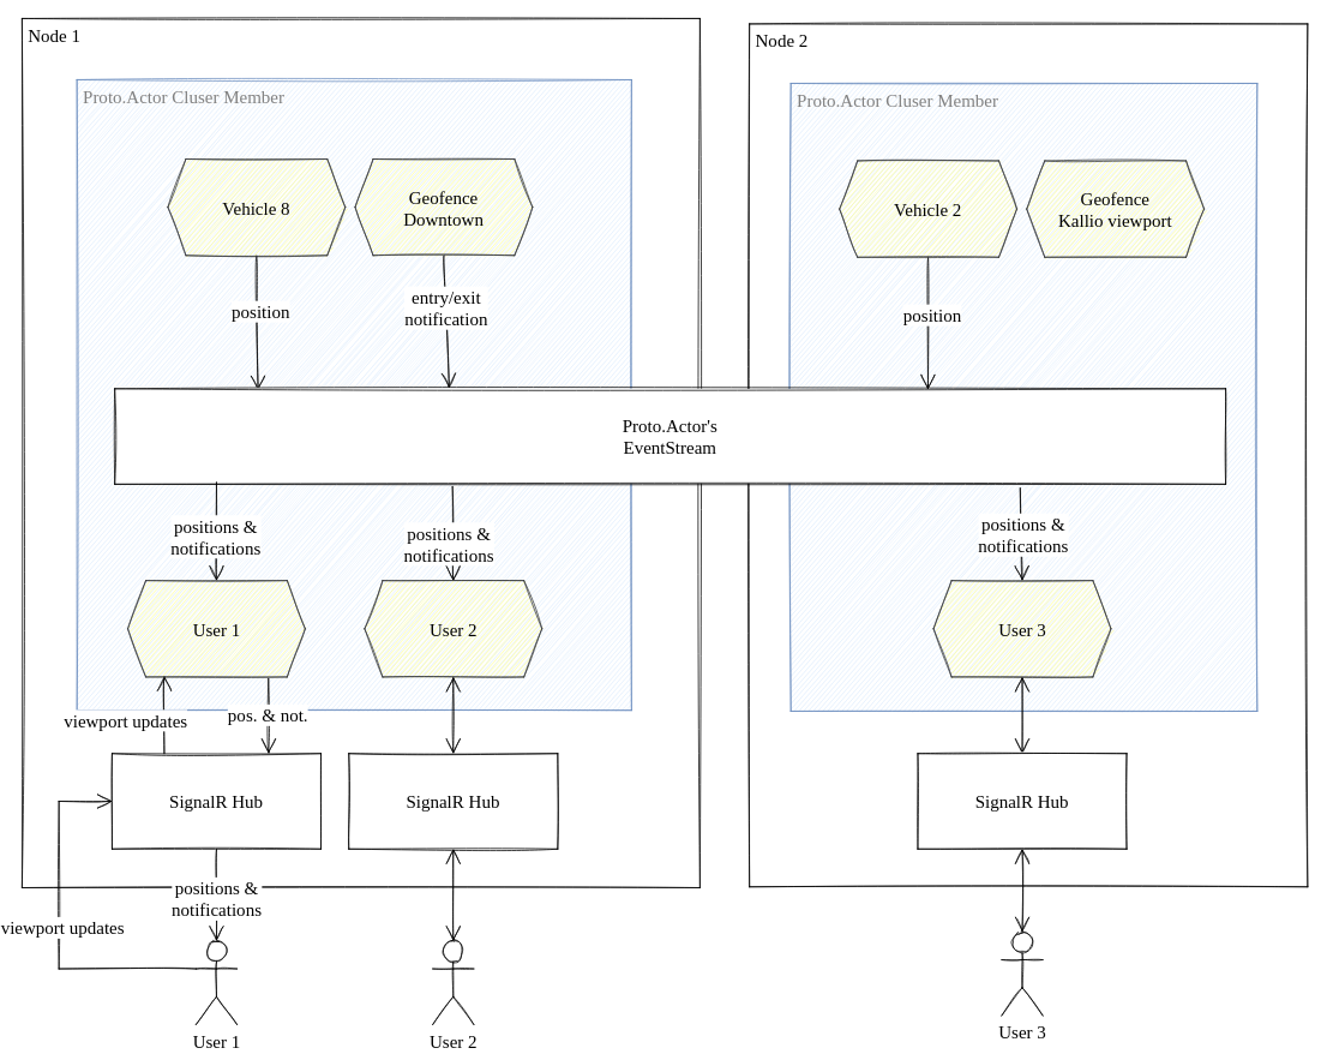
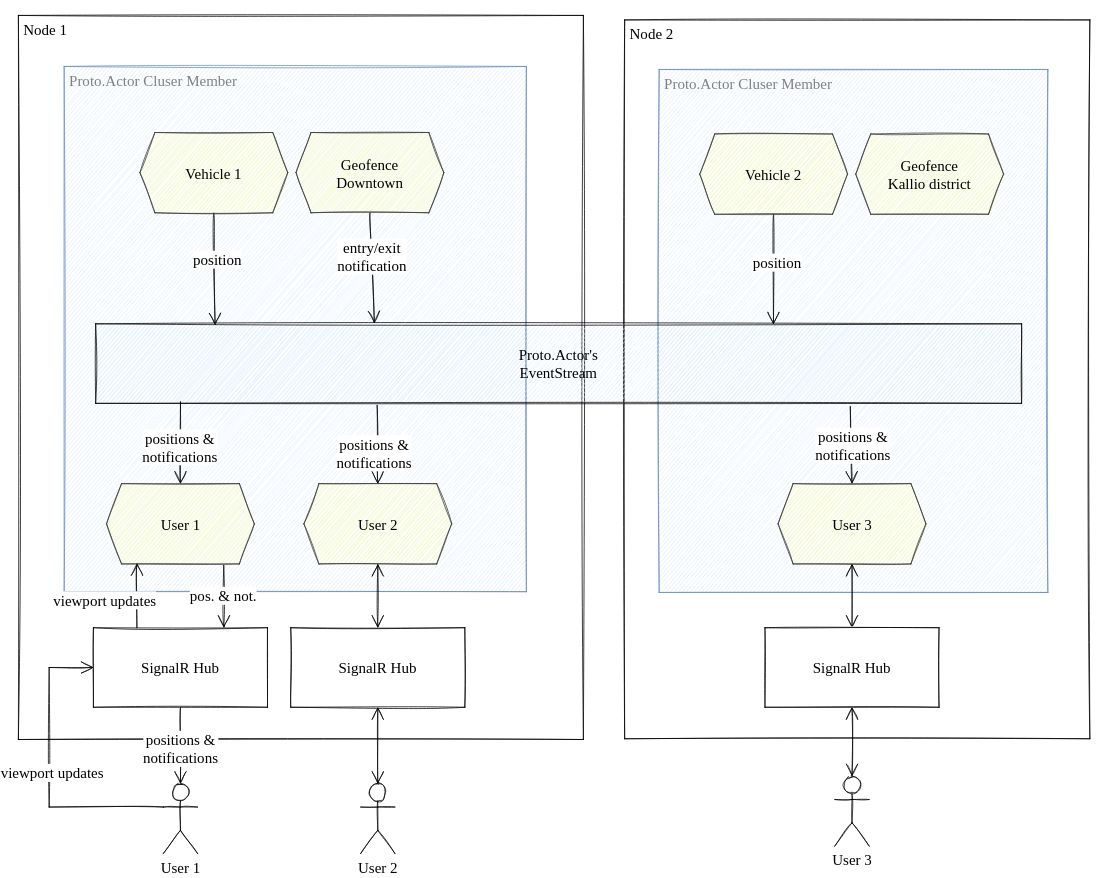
  <mxCell id="0" />
  <mxCell id="1" parent="0" />
  <mxCell id="2" value="Node 2" style="whiteSpace=wrap;html=1;hachureGap=4;pointerEvents=0;fontFamily=Architects Daughter;fontSource=https%3A%2F%2Ffonts.googleapis.com%2Fcss%3Ffamily%3DArchitects%2BDaughter;fontSize=20;align=left;verticalAlign=top;spacingLeft=5;sketch=1;" parent="1" vertex="1"><mxGeometry x="828" y="26" width="620" height="958" as="geometry" /></mxCell>
  <mxCell id="3" value="Node 1" style="whiteSpace=wrap;html=1;hachureGap=4;pointerEvents=0;fontFamily=Architects Daughter;fontSource=https%3A%2F%2Ffonts.googleapis.com%2Fcss%3Ffamily%3DArchitects%2BDaughter;fontSize=20;align=left;verticalAlign=top;spacingLeft=5;sketch=1;" parent="1" vertex="1"><mxGeometry x="20" y="20" width="753" height="965" as="geometry" /></mxCell>
  <mxCell id="4" value="Proto.Actor Cluser Member" style="whiteSpace=wrap;html=1;hachureGap=4;pointerEvents=0;fontFamily=Architects Daughter;fontSource=https%3A%2F%2Ffonts.googleapis.com%2Fcss%3Ffamily%3DArchitects%2BDaughter;fontSize=20;align=left;verticalAlign=top;spacingLeft=5;fillColor=#dae8fc;strokeColor=#6c8ebf;movable=1;resizable=1;rotatable=1;deletable=1;editable=1;connectable=1;fontColor=#808080;sketch=1;" parent="1" vertex="1"><mxGeometry x="81" y="88" width="616" height="700" as="geometry" /></mxCell>
  <mxCell id="5" value="Proto.Actor Cluser Member" style="whiteSpace=wrap;html=1;hachureGap=4;pointerEvents=0;fontFamily=Architects Daughter;fontSource=https%3A%2F%2Ffonts.googleapis.com%2Fcss%3Ffamily%3DArchitects%2BDaughter;fontSize=20;align=left;verticalAlign=top;spacingLeft=5;fillColor=#dae8fc;strokeColor=#6c8ebf;movable=1;resizable=1;rotatable=1;deletable=1;editable=1;connectable=1;fontColor=#808080;sketch=1;" parent="1" vertex="1"><mxGeometry x="874" y="92" width="518" height="697" as="geometry" /></mxCell>
  <mxCell id="6" style="edgeStyle=none;curved=1;orthogonalLoop=1;jettySize=auto;html=1;exitX=0.5;exitY=1;exitDx=0;exitDy=0;fontFamily=Architects Daughter;fontSource=https%3A%2F%2Ffonts.googleapis.com%2Fcss%3Ffamily%3DArchitects%2BDaughter;fontSize=20;endArrow=open;startSize=14;endSize=14;sourcePerimeterSpacing=8;targetPerimeterSpacing=8;entryX=0.129;entryY=0.019;entryDx=0;entryDy=0;entryPerimeter=0;sketch=1;" parent="1" source="8" target="16" edge="1"><mxGeometry relative="1" as="geometry"><mxPoint x="281" y="378" as="targetPoint" /></mxGeometry></mxCell>
  <mxCell id="7" value="position" style="edgeLabel;html=1;align=center;verticalAlign=middle;resizable=0;points=[];fontSize=20;fontFamily=Architects Daughter;sketch=1;" parent="6" vertex="1" connectable="0"><mxGeometry x="-0.266" y="3" relative="1" as="geometry"><mxPoint y="7" as="offset" /></mxGeometry></mxCell>
- <mxCell id="8" value="Vehicle 8" style="shape=hexagon;perimeter=hexagonPerimeter2;whiteSpace=wrap;html=1;fixedSize=1;hachureGap=4;pointerEvents=0;fontFamily=Architects Daughter;fontSource=https%3A%2F%2Ffonts.googleapis.com%2Fcss%3Ffamily%3DArchitects%2BDaughter;fontSize=20;strokeColor=#36393d;align=center;verticalAlign=middle;fillColor=#ffff88;sketch=1;" parent="1" vertex="1"><mxGeometry x="182" y="176" width="197" height="107" as="geometry" /></mxCell>
+ <mxCell id="8" value="Vehicle 1" style="shape=hexagon;perimeter=hexagonPerimeter2;whiteSpace=wrap;html=1;fixedSize=1;hachureGap=4;pointerEvents=0;fontFamily=Architects Daughter;fontSource=https%3A%2F%2Ffonts.googleapis.com%2Fcss%3Ffamily%3DArchitects%2BDaughter;fontSize=20;strokeColor=#36393d;align=center;verticalAlign=middle;fillColor=#ffff88;sketch=1;" parent="1" vertex="1"><mxGeometry x="182" y="176" width="197" height="107" as="geometry" /></mxCell>
  <mxCell id="9" style="edgeStyle=none;curved=1;orthogonalLoop=1;jettySize=auto;html=1;exitX=0.5;exitY=1;exitDx=0;exitDy=0;fontFamily=Architects Daughter;fontSource=https%3A%2F%2Ffonts.googleapis.com%2Fcss%3Ffamily%3DArchitects%2BDaughter;fontSize=20;endArrow=open;startSize=14;endSize=14;sourcePerimeterSpacing=8;targetPerimeterSpacing=8;entryX=0.301;entryY=-0.007;entryDx=0;entryDy=0;entryPerimeter=0;sketch=1;" parent="1" source="11" target="16" edge="1"><mxGeometry relative="1" as="geometry"><mxPoint x="481" y="892" as="targetPoint" /></mxGeometry></mxCell>
  <mxCell id="10" value="entry/exit&lt;br&gt;notification" style="edgeLabel;html=1;align=center;verticalAlign=middle;resizable=0;points=[];fontSize=20;fontFamily=Architects Daughter;sketch=1;" parent="9" vertex="1" connectable="0"><mxGeometry x="-0.457" relative="1" as="geometry"><mxPoint y="18" as="offset" /></mxGeometry></mxCell>
  <mxCell id="11" value="Geofence&lt;br&gt;Downtown" style="shape=hexagon;perimeter=hexagonPerimeter2;whiteSpace=wrap;html=1;fixedSize=1;hachureGap=4;pointerEvents=0;fontFamily=Architects Daughter;fontSource=https%3A%2F%2Ffonts.googleapis.com%2Fcss%3Ffamily%3DArchitects%2BDaughter;fontSize=20;strokeColor=#36393d;align=center;verticalAlign=middle;fillColor=#ffff88;sketch=1;" parent="1" vertex="1"><mxGeometry x="390" y="176" width="197" height="107" as="geometry" /></mxCell>
  <mxCell id="12" style="edgeStyle=none;curved=1;orthogonalLoop=1;jettySize=auto;html=1;exitX=0.5;exitY=1;exitDx=0;exitDy=0;entryX=0.732;entryY=0.007;entryDx=0;entryDy=0;entryPerimeter=0;fontFamily=Architects Daughter;fontSource=https%3A%2F%2Ffonts.googleapis.com%2Fcss%3Ffamily%3DArchitects%2BDaughter;fontSize=20;endArrow=open;startSize=14;endSize=14;sourcePerimeterSpacing=8;targetPerimeterSpacing=8;sketch=1;" parent="1" source="14" target="16" edge="1"><mxGeometry relative="1" as="geometry" /></mxCell>
  <mxCell id="13" value="position" style="edgeLabel;html=1;align=center;verticalAlign=middle;resizable=0;points=[];fontSize=20;fontFamily=Architects Daughter;sketch=1;" parent="12" vertex="1" connectable="0"><mxGeometry x="-0.369" y="4" relative="1" as="geometry"><mxPoint y="17" as="offset" /></mxGeometry></mxCell>
  <mxCell id="14" value="Vehicle 2" style="shape=hexagon;perimeter=hexagonPerimeter2;whiteSpace=wrap;html=1;fixedSize=1;hachureGap=4;pointerEvents=0;fontFamily=Architects Daughter;fontSource=https%3A%2F%2Ffonts.googleapis.com%2Fcss%3Ffamily%3DArchitects%2BDaughter;fontSize=20;strokeColor=#36393d;align=center;verticalAlign=middle;fillColor=#ffff88;sketch=1;" parent="1" vertex="1"><mxGeometry x="928" y="178" width="197" height="107" as="geometry" /></mxCell>
- <mxCell id="15" value="Geofence&lt;br&gt;Kallio viewport" style="shape=hexagon;perimeter=hexagonPerimeter2;whiteSpace=wrap;html=1;fixedSize=1;hachureGap=4;pointerEvents=0;fontFamily=Architects Daughter;fontSource=https%3A%2F%2Ffonts.googleapis.com%2Fcss%3Ffamily%3DArchitects%2BDaughter;fontSize=20;strokeColor=#36393d;align=center;verticalAlign=middle;fillColor=#ffff88;sketch=1;" parent="1" vertex="1"><mxGeometry x="1136" y="178" width="197" height="107" as="geometry" /></mxCell>
- <mxCell id="16" value="Proto.Actor's&lt;br&gt;EventStream" style="whiteSpace=wrap;html=1;hachureGap=4;pointerEvents=0;fontFamily=Architects Daughter;fontSource=https%3A%2F%2Ffonts.googleapis.com%2Fcss%3Ffamily%3DArchitects%2BDaughter;fontSize=20;sketch=1;" parent="1" vertex="1"><mxGeometry x="123" y="431" width="1234" height="106" as="geometry" /></mxCell>
+ <mxCell id="15" value="Geofence&lt;br&gt;Kallio district" style="shape=hexagon;perimeter=hexagonPerimeter2;whiteSpace=wrap;html=1;fixedSize=1;hachureGap=4;pointerEvents=0;fontFamily=Architects Daughter;fontSource=https%3A%2F%2Ffonts.googleapis.com%2Fcss%3Ffamily%3DArchitects%2BDaughter;fontSize=20;strokeColor=#36393d;align=center;verticalAlign=middle;fillColor=#ffff88;sketch=1;" parent="1" vertex="1"><mxGeometry x="1136" y="178" width="197" height="107" as="geometry" /></mxCell>
+ <mxCell id="16" value="Proto.Actor's&lt;br&gt;EventStream" style="whiteSpace=wrap;html=1;hachureGap=4;pointerEvents=0;fontFamily=Architects Daughter;fontSource=https%3A%2F%2Ffonts.googleapis.com%2Fcss%3Ffamily%3DArchitects%2BDaughter;fontSize=20;sketch=1;fillColor=#dae8fc;" parent="1" vertex="1"><mxGeometry x="123" y="431" width="1234" height="106" as="geometry" /></mxCell>
  <mxCell id="17" style="edgeStyle=none;curved=1;orthogonalLoop=1;jettySize=auto;html=1;exitX=0.5;exitY=0;exitDx=0;exitDy=0;fontFamily=Architects Daughter;fontSource=https%3A%2F%2Ffonts.googleapis.com%2Fcss%3Ffamily%3DArchitects%2BDaughter;fontSize=20;endArrow=none;startSize=14;endSize=14;sourcePerimeterSpacing=8;targetPerimeterSpacing=8;startArrow=open;startFill=0;endFill=0;sketch=1;" parent="1" source="40" edge="1"><mxGeometry relative="1" as="geometry"><mxPoint x="236" y="673" as="sourcePoint" /><mxPoint x="236" y="535" as="targetPoint" /></mxGeometry></mxCell>
  <mxCell id="18" value="positions &amp;amp;&lt;br&gt;notifications" style="edgeLabel;html=1;align=center;verticalAlign=middle;resizable=0;points=[];fontSize=20;fontFamily=Architects Daughter;sketch=1;" parent="17" vertex="1" connectable="0"><mxGeometry x="-0.299" y="2" relative="1" as="geometry"><mxPoint y="-12" as="offset" /></mxGeometry></mxCell>
  <mxCell id="19" style="edgeStyle=none;curved=1;orthogonalLoop=1;jettySize=auto;html=1;exitX=0.5;exitY=0;exitDx=0;exitDy=0;entryX=0.815;entryY=1.041;entryDx=0;entryDy=0;entryPerimeter=0;fontFamily=Architects Daughter;fontSource=https%3A%2F%2Ffonts.googleapis.com%2Fcss%3Ffamily%3DArchitects%2BDaughter;fontSize=20;endArrow=none;startSize=14;endSize=14;sourcePerimeterSpacing=8;targetPerimeterSpacing=8;endFill=0;startFill=0;startArrow=open;sketch=1;" parent="1" source="42" target="16" edge="1"><mxGeometry relative="1" as="geometry"><mxPoint x="1131" y="673" as="sourcePoint" /></mxGeometry></mxCell>
  <mxCell id="20" value="positions &amp;amp;&lt;br&gt;notifications" style="edgeLabel;html=1;align=center;verticalAlign=middle;resizable=0;points=[];fontSize=20;fontFamily=Architects Daughter;sketch=1;" parent="19" vertex="1" connectable="0"><mxGeometry x="-0.427" y="-8" relative="1" as="geometry"><mxPoint x="-7" y="-22" as="offset" /></mxGeometry></mxCell>
  <mxCell id="21" style="edgeStyle=orthogonalEdgeStyle;orthogonalLoop=1;jettySize=auto;html=1;entryX=0.5;entryY=0;entryDx=0;entryDy=0;sketch=1;fontSize=20;targetPerimeterSpacing=8;strokeWidth=1;endSize=14;sourcePerimeterSpacing=8;startSize=14;startArrow=open;startFill=0;endArrow=open;endFill=0;exitX=0.5;exitY=1;exitDx=0;exitDy=0;" parent="1" source="42" target="35" edge="1"><mxGeometry relative="1" as="geometry"><mxPoint x="1131" y="779" as="sourcePoint" /></mxGeometry></mxCell>
  <mxCell id="22" style="edgeStyle=orthogonalEdgeStyle;rounded=0;sketch=1;orthogonalLoop=1;jettySize=auto;html=1;exitX=0.5;exitY=0;exitDx=0;exitDy=0;exitPerimeter=0;entryX=0.5;entryY=1;entryDx=0;entryDy=0;fontSize=20;startArrow=open;startFill=0;endArrow=open;endFill=0;startSize=14;endSize=14;sourcePerimeterSpacing=8;targetPerimeterSpacing=8;strokeWidth=1;" parent="1" source="23" target="33" edge="1"><mxGeometry relative="1" as="geometry" /></mxCell>
  <mxCell id="23" value="User 2" style="shape=umlActor;verticalLabelPosition=bottom;verticalAlign=top;html=1;outlineConnect=0;hachureGap=4;pointerEvents=0;fontFamily=Architects Daughter;fontSource=https%3A%2F%2Ffonts.googleapis.com%2Fcss%3Ffamily%3DArchitects%2BDaughter;fontSize=20;sketch=1;" parent="1" vertex="1"><mxGeometry x="476.13" y="1044" width="45.74" height="93" as="geometry" /></mxCell>
  <mxCell id="24" style="edgeStyle=orthogonalEdgeStyle;rounded=0;sketch=1;orthogonalLoop=1;jettySize=auto;html=1;exitX=0;exitY=0.333;exitDx=0;exitDy=0;exitPerimeter=0;entryX=0;entryY=0.5;entryDx=0;entryDy=0;fontFamily=Architects Daughter;fontSource=https%3A%2F%2Ffonts.googleapis.com%2Fcss%3Ffamily%3DArchitects%2BDaughter;fontSize=20;startArrow=none;startFill=0;endArrow=open;endFill=0;startSize=14;endSize=14;sourcePerimeterSpacing=8;targetPerimeterSpacing=8;strokeWidth=1;" parent="1" source="26" target="31" edge="1"><mxGeometry relative="1" as="geometry"><Array as="points"><mxPoint x="61" y="1075" /><mxPoint x="61" y="889" /></Array></mxGeometry></mxCell>
  <mxCell id="25" value="viewport updates" style="edgeLabel;html=1;align=center;verticalAlign=middle;resizable=0;points=[];fontSize=20;fontFamily=Architects Daughter;" parent="24" vertex="1" connectable="0"><mxGeometry x="0.001" y="-3" relative="1" as="geometry"><mxPoint as="offset" /></mxGeometry></mxCell>
  <mxCell id="26" value="User 1" style="shape=umlActor;verticalLabelPosition=bottom;verticalAlign=top;html=1;outlineConnect=0;hachureGap=4;pointerEvents=0;fontFamily=Architects Daughter;fontSource=https%3A%2F%2Ffonts.googleapis.com%2Fcss%3Ffamily%3DArchitects%2BDaughter;fontSize=20;sketch=1;" parent="1" vertex="1"><mxGeometry x="213.13" y="1044" width="45.74" height="93" as="geometry" /></mxCell>
  <mxCell id="27" value="User 3" style="shape=umlActor;verticalLabelPosition=bottom;verticalAlign=top;html=1;outlineConnect=0;hachureGap=4;pointerEvents=0;fontFamily=Architects Daughter;fontSource=https%3A%2F%2Ffonts.googleapis.com%2Fcss%3Ffamily%3DArchitects%2BDaughter;fontSize=20;sketch=1;" parent="1" vertex="1"><mxGeometry x="1108.13" y="1034" width="45.74" height="93" as="geometry" /></mxCell>
  <mxCell id="28" style="edgeStyle=none;curved=1;orthogonalLoop=1;jettySize=auto;html=1;exitX=0.5;exitY=0;exitDx=0;exitDy=0;entryX=0.304;entryY=1.025;entryDx=0;entryDy=0;entryPerimeter=0;fontFamily=Architects Daughter;fontSource=https%3A%2F%2Ffonts.googleapis.com%2Fcss%3Ffamily%3DArchitects%2BDaughter;fontSize=20;endArrow=none;startSize=14;endSize=14;sourcePerimeterSpacing=8;targetPerimeterSpacing=8;endFill=0;startFill=0;startArrow=open;sketch=1;" parent="1" source="41" target="16" edge="1"><mxGeometry relative="1" as="geometry"><mxPoint x="499" y="673" as="sourcePoint" /></mxGeometry></mxCell>
  <mxCell id="29" value="positions &amp;amp;&lt;br&gt;notifications" style="edgeLabel;html=1;align=center;verticalAlign=middle;resizable=0;points=[];fontSize=20;fontFamily=Architects Daughter;sketch=1;" parent="28" vertex="1" connectable="0"><mxGeometry x="-0.251" y="-7" relative="1" as="geometry"><mxPoint x="-12" y="-2" as="offset" /></mxGeometry></mxCell>
  <mxCell id="30" value="positions &amp;amp;&lt;br&gt;notifications" style="edgeStyle=orthogonalEdgeStyle;rounded=0;sketch=1;orthogonalLoop=1;jettySize=auto;html=1;exitX=0.5;exitY=1;exitDx=0;exitDy=0;entryX=0.5;entryY=0;entryDx=0;entryDy=0;entryPerimeter=0;fontSize=20;startArrow=none;startFill=0;endArrow=open;endFill=0;startSize=14;endSize=14;sourcePerimeterSpacing=8;targetPerimeterSpacing=8;strokeWidth=1;fontFamily=Architects Daughter;fontSource=https%3A%2F%2Ffonts.googleapis.com%2Fcss%3Ffamily%3DArchitects%2BDaughter;" parent="1" source="31" target="26" edge="1"><mxGeometry x="0.059" relative="1" as="geometry"><mxPoint y="1" as="offset" /></mxGeometry></mxCell>
  <mxCell id="31" value="SignalR Hub" style="whiteSpace=wrap;html=1;hachureGap=4;pointerEvents=0;fontFamily=Architects Daughter;fontSource=https%3A%2F%2Ffonts.googleapis.com%2Fcss%3Ffamily%3DArchitects%2BDaughter;fontSize=20;sketch=1;" parent="1" vertex="1"><mxGeometry x="120" y="836" width="232" height="106" as="geometry" /></mxCell>
  <mxCell id="32" style="edgeStyle=orthogonalEdgeStyle;rounded=0;sketch=1;orthogonalLoop=1;jettySize=auto;html=1;exitX=0.5;exitY=0;exitDx=0;exitDy=0;entryX=0.5;entryY=1;entryDx=0;entryDy=0;fontSize=20;startArrow=open;startFill=0;endArrow=open;endFill=0;startSize=14;endSize=14;sourcePerimeterSpacing=8;targetPerimeterSpacing=8;strokeWidth=1;" parent="1" source="33" target="41" edge="1"><mxGeometry relative="1" as="geometry"><mxPoint x="499" y="779" as="targetPoint" /></mxGeometry></mxCell>
  <mxCell id="33" value="SignalR Hub" style="whiteSpace=wrap;html=1;hachureGap=4;pointerEvents=0;fontFamily=Architects Daughter;fontSource=https%3A%2F%2Ffonts.googleapis.com%2Fcss%3Ffamily%3DArchitects%2BDaughter;fontSize=20;sketch=1;" parent="1" vertex="1"><mxGeometry x="383" y="836" width="232" height="106" as="geometry" /></mxCell>
  <mxCell id="34" style="edgeStyle=orthogonalEdgeStyle;rounded=0;sketch=1;orthogonalLoop=1;jettySize=auto;html=1;exitX=0.5;exitY=1;exitDx=0;exitDy=0;entryX=0.5;entryY=0;entryDx=0;entryDy=0;entryPerimeter=0;fontSize=20;startArrow=open;startFill=0;endArrow=open;endFill=0;startSize=14;endSize=14;sourcePerimeterSpacing=8;targetPerimeterSpacing=8;strokeWidth=1;" parent="1" source="35" target="27" edge="1"><mxGeometry relative="1" as="geometry" /></mxCell>
  <mxCell id="35" value="SignalR Hub" style="whiteSpace=wrap;html=1;hachureGap=4;pointerEvents=0;fontFamily=Architects Daughter;fontSource=https%3A%2F%2Ffonts.googleapis.com%2Fcss%3Ffamily%3DArchitects%2BDaughter;fontSize=20;sketch=1;" parent="1" vertex="1"><mxGeometry x="1015" y="836" width="232" height="106" as="geometry" /></mxCell>
  <mxCell id="36" style="edgeStyle=none;curved=1;orthogonalLoop=1;jettySize=auto;html=1;entryX=0.793;entryY=1.017;entryDx=0;entryDy=0;fontFamily=Architects Daughter;fontSource=https%3A%2F%2Ffonts.googleapis.com%2Fcss%3Ffamily%3DArchitects%2BDaughter;fontSize=20;endArrow=none;startSize=14;endSize=14;sourcePerimeterSpacing=8;targetPerimeterSpacing=8;startArrow=open;startFill=0;endFill=0;sketch=1;exitX=0.75;exitY=0;exitDx=0;exitDy=0;entryPerimeter=0;" parent="1" source="31" target="40" edge="1"><mxGeometry relative="1" as="geometry"><mxPoint x="-102" y="807" as="sourcePoint" /><mxPoint x="294" y="779" as="targetPoint" /></mxGeometry></mxCell>
  <mxCell id="37" value="pos. &amp;amp; not." style="edgeLabel;html=1;align=center;verticalAlign=middle;resizable=0;points=[];fontSize=20;fontFamily=Architects Daughter;sketch=1;" parent="36" vertex="1" connectable="0"><mxGeometry x="-0.299" y="2" relative="1" as="geometry"><mxPoint x="1" y="-15" as="offset" /></mxGeometry></mxCell>
  <mxCell id="38" style="edgeStyle=none;curved=1;orthogonalLoop=1;jettySize=auto;html=1;entryX=0.25;entryY=0;entryDx=0;entryDy=0;fontFamily=Architects Daughter;fontSource=https%3A%2F%2Ffonts.googleapis.com%2Fcss%3Ffamily%3DArchitects%2BDaughter;fontSize=20;endArrow=none;startSize=14;endSize=14;sourcePerimeterSpacing=8;targetPerimeterSpacing=8;startArrow=open;startFill=0;endFill=0;sketch=1;exitX=0.206;exitY=0.991;exitDx=0;exitDy=0;exitPerimeter=0;" parent="1" source="40" target="31" edge="1"><mxGeometry relative="1" as="geometry"><mxPoint x="178" y="779" as="sourcePoint" /><mxPoint x="304" y="789" as="targetPoint" /></mxGeometry></mxCell>
  <mxCell id="39" value="viewport updates" style="edgeLabel;html=1;align=center;verticalAlign=middle;resizable=0;points=[];fontSize=20;fontFamily=Architects Daughter;sketch=1;" parent="38" vertex="1" connectable="0"><mxGeometry x="-0.299" y="2" relative="1" as="geometry"><mxPoint x="-46" y="18" as="offset" /></mxGeometry></mxCell>
  <mxCell id="40" value="User 1" style="shape=hexagon;perimeter=hexagonPerimeter2;whiteSpace=wrap;html=1;fixedSize=1;hachureGap=4;pointerEvents=0;fontFamily=Architects Daughter;fontSource=https%3A%2F%2Ffonts.googleapis.com%2Fcss%3Ffamily%3DArchitects%2BDaughter;fontSize=20;strokeColor=#36393d;align=center;verticalAlign=middle;fillColor=#ffff88;sketch=1;" vertex="1" parent="1"><mxGeometry x="137.5" y="644" width="197" height="107" as="geometry" /></mxCell>
  <mxCell id="41" value="User 2" style="shape=hexagon;perimeter=hexagonPerimeter2;whiteSpace=wrap;html=1;fixedSize=1;hachureGap=4;pointerEvents=0;fontFamily=Architects Daughter;fontSource=https%3A%2F%2Ffonts.googleapis.com%2Fcss%3Ffamily%3DArchitects%2BDaughter;fontSize=20;strokeColor=#36393d;align=center;verticalAlign=middle;fillColor=#ffff88;sketch=1;" vertex="1" parent="1"><mxGeometry x="400.5" y="644" width="197" height="107" as="geometry" /></mxCell>
  <mxCell id="42" value="User 3" style="shape=hexagon;perimeter=hexagonPerimeter2;whiteSpace=wrap;html=1;fixedSize=1;hachureGap=4;pointerEvents=0;fontFamily=Architects Daughter;fontSource=https%3A%2F%2Ffonts.googleapis.com%2Fcss%3Ffamily%3DArchitects%2BDaughter;fontSize=20;strokeColor=#36393d;align=center;verticalAlign=middle;fillColor=#ffff88;sketch=1;" vertex="1" parent="1"><mxGeometry x="1032.5" y="644" width="197" height="107" as="geometry" /></mxCell>
